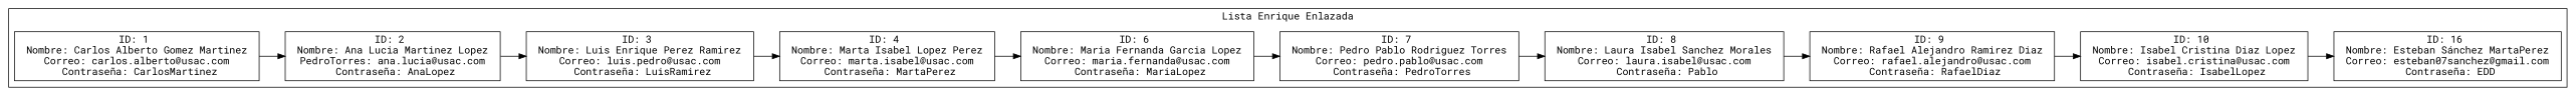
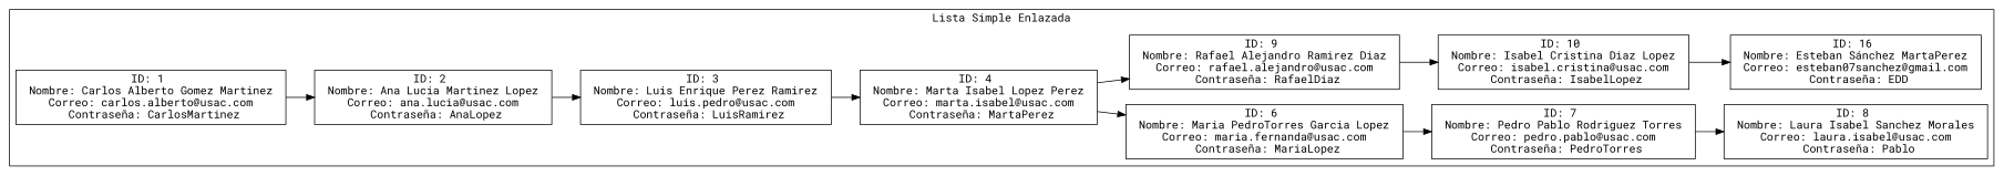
  digraph {
    fontname="Roboto Mono"
    rankdir=LR
    node [fontname="Roboto Mono" shape=record]
    edge [fontname="Roboto Mono"]
    n1 [label="{<data> ID: 1 \n Nombre: Carlos Alberto Gomez Martinez \n Correo: carlos.alberto@usac.com \n Contraseña: CarlosMartinez}"]
-   n2 [label="{<data> ID: 2 \n Nombre: Ana Lucia Martinez Lopez \n PedroTorres: ana.lucia@usac.com \n Contraseña: AnaLopez}"]
+   n2 [label="{<data> ID: 2 \n Nombre: Ana Lucia Martinez Lopez \n Correo: ana.lucia@usac.com \n Contraseña: AnaLopez}"]
    n3 [label="{<data> ID: 3 \n Nombre: Luis Enrique Perez Ramirez \n Correo: luis.pedro@usac.com \n Contraseña: LuisRamirez}"]
    n4 [label="{<data> ID: 4 \n Nombre: Marta Isabel Lopez Perez \n Correo: marta.isabel@usac.com \n Contraseña: MartaPerez}"]
-   n5 [label="{<data> ID: 6 \n Nombre: Maria Fernanda Garcia Lopez \n Correo: maria.fernanda@usac.com \n Contraseña: MariaLopez}"]
+   n5 [label="{<data> ID: 6 \n Nombre: Maria PedroTorres Garcia Lopez \n Correo: maria.fernanda@usac.com \n Contraseña: MariaLopez}"]
    n6 [label="{<data> ID: 7 \n Nombre: Pedro Pablo Rodriguez Torres \n Correo: pedro.pablo@usac.com \n Contraseña: PedroTorres}"]
    n7 [label="{<data> ID: 8 \n Nombre: Laura Isabel Sanchez Morales \n Correo: laura.isabel@usac.com \n Contraseña: Pablo}"]
    n8 [label="{<data> ID: 9 \n Nombre: Rafael Alejandro Ramirez Diaz \n Correo: rafael.alejandro@usac.com \n Contraseña: RafaelDiaz}"]
    n9 [label="{<data> ID: 10 \n Nombre: Isabel Cristina Diaz Lopez \n Correo: isabel.cristina@usac.com \n Contraseña: IsabelLopez}"]
    n10 [label="{<data> ID: 16 \n Nombre: Esteban Sánchez MartaPerez \n Correo: esteban07sanchez@gmail.com \n Contraseña: EDD}"]
    subgraph cluster_1 {
-     label="Lista Enrique Enlazada"
+     label="Lista Simple Enlazada"
      n1
      n2
      n3
      n4
      n5
      n6
      n7
      n8
      n9
      n10
    }
    n1 -> n2
    n2 -> n3
    n3 -> n4
    n4 -> n5
    n5 -> n6
    n6 -> n7
-   n7 -> n8
+   n4 -> n8
    n8 -> n9
    n9 -> n10
  }
